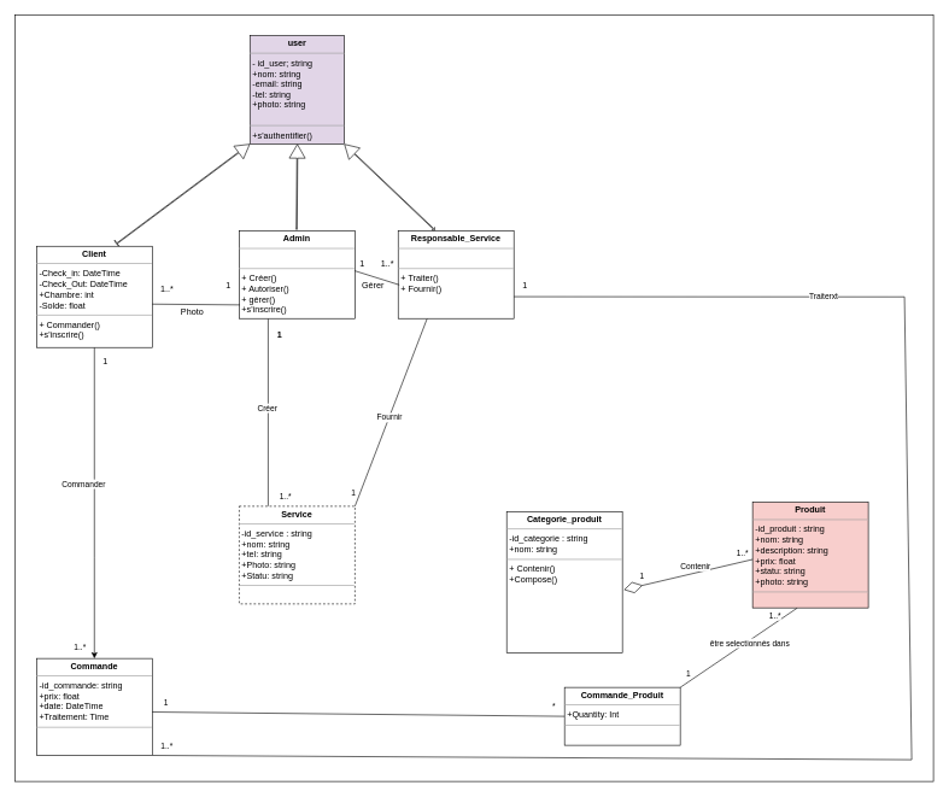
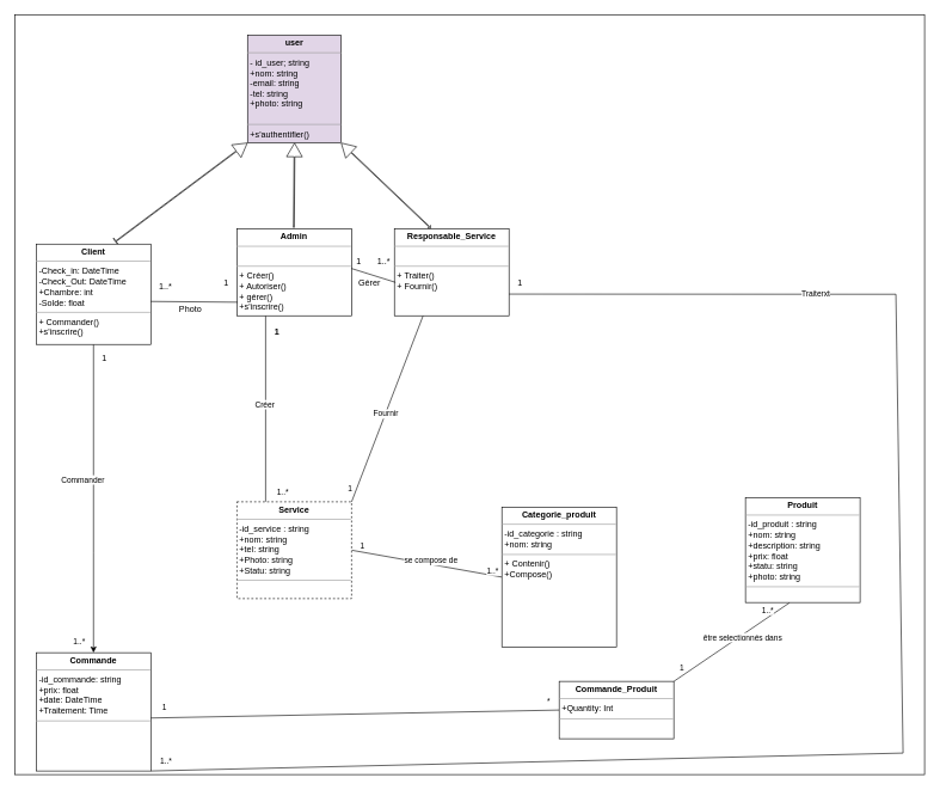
  <mxCell id="0" />
  <mxCell id="1" parent="0" />
  <mxCell id="2" value="" style="rounded=0;whiteSpace=wrap;html=1;" parent="1" vertex="1"><mxGeometry x="20" y="20" width="1270" height="1060" as="geometry" /></mxCell>
  <mxCell id="3" value="1" style="text;align=center;fontStyle=1;verticalAlign=middle;spacingLeft=3;spacingRight=3;strokeColor=none;rotatable=0;points=[[0,0.5],[1,0.5]];portConstraint=eastwest;html=1;" parent="1" vertex="1"><mxGeometry x="368" y="450" width="36" height="24" as="geometry" /></mxCell>
  <mxCell id="4" value="" style="endArrow=none;html=1;rounded=0;exitX=0.997;exitY=0.552;exitDx=0;exitDy=0;exitPerimeter=0;entryX=0;entryY=0.5;entryDx=0;entryDy=0;" parent="1" source="40" edge="1" target="39"><mxGeometry width="50" height="50" relative="1" as="geometry"><mxPoint x="610" y="1119.664" as="sourcePoint" /><mxPoint x="800" y="1092" as="targetPoint" /></mxGeometry></mxCell>
  <mxCell id="5" value="*" style="edgeLabel;html=1;align=center;verticalAlign=middle;resizable=0;points=[];" vertex="1" connectable="0" parent="4"><mxGeometry x="0.946" y="2" relative="1" as="geometry"><mxPoint y="-11" as="offset" /></mxGeometry></mxCell>
  <mxCell id="6" value="1" style="edgeLabel;html=1;align=center;verticalAlign=middle;resizable=0;points=[];" vertex="1" connectable="0" parent="4"><mxGeometry x="-0.934" y="2" relative="1" as="geometry"><mxPoint y="-12" as="offset" /></mxGeometry></mxCell>
  <mxCell id="7" value="1" style="text;html=1;align=center;verticalAlign=middle;resizable=0;points=[];autosize=1;strokeColor=none;fillColor=none;" parent="1" vertex="1"><mxGeometry x="580" y="409" width="30" height="30" as="geometry" /></mxCell>
  <mxCell id="8" value="" style="endArrow=none;html=1;rounded=0;exitX=1;exitY=0;exitDx=0;exitDy=0;entryX=0.386;entryY=1.001;entryDx=0;entryDy=0;entryPerimeter=0;" parent="1" source="39" target="38" edge="1"><mxGeometry relative="1" as="geometry"><mxPoint x="1097.22" y="947.88" as="sourcePoint" /><mxPoint x="1194.86" y="927.68" as="targetPoint" /><Array as="points" /></mxGeometry></mxCell>
  <mxCell id="9" value="être selectionnés dans" style="edgeLabel;html=1;align=center;verticalAlign=middle;resizable=0;points=[];" parent="8" vertex="1" connectable="0"><mxGeometry x="0.158" y="-2" relative="1" as="geometry"><mxPoint x="1" as="offset" /></mxGeometry></mxCell>
  <mxCell id="10" value="1" style="edgeLabel;html=1;align=center;verticalAlign=middle;resizable=0;points=[];" vertex="1" connectable="0" parent="8"><mxGeometry x="-0.807" y="1" relative="1" as="geometry"><mxPoint x="-5" y="-7" as="offset" /></mxGeometry></mxCell>
  <mxCell id="11" value="1..*" style="edgeLabel;html=1;align=center;verticalAlign=middle;resizable=0;points=[];" vertex="1" connectable="0" parent="8"><mxGeometry x="0.811" y="-3" relative="1" as="geometry"><mxPoint x="-18" y="-3" as="offset" /></mxGeometry></mxCell>
  <mxCell id="12" style="rounded=0;orthogonalLoop=1;jettySize=auto;html=1;exitX=0.25;exitY=1;exitDx=0;exitDy=0;entryX=0.25;entryY=0;entryDx=0;entryDy=0;endArrow=none;endFill=0;" parent="1" source="15" target="20" edge="1"><mxGeometry relative="1" as="geometry" /></mxCell>
  <mxCell id="13" value="Créer" style="edgeLabel;html=1;align=center;verticalAlign=middle;resizable=0;points=[];" parent="12" vertex="1" connectable="0"><mxGeometry x="-0.049" y="-2" relative="1" as="geometry"><mxPoint as="offset" /></mxGeometry></mxCell>
  <mxCell id="14" value="1..*" style="edgeLabel;html=1;align=center;verticalAlign=middle;resizable=0;points=[];" vertex="1" connectable="0" parent="12"><mxGeometry x="0.885" y="1" relative="1" as="geometry"><mxPoint x="22" as="offset" /></mxGeometry></mxCell>
  <mxCell id="15" value="&lt;p style=&quot;margin:0px;margin-top:4px;text-align:center;&quot;&gt;&lt;b&gt;Admin&lt;/b&gt;&lt;/p&gt;&lt;hr size=&quot;1&quot;&gt;&lt;p style=&quot;margin:0px;margin-left:4px;&quot;&gt;&lt;br&gt;&lt;/p&gt;&lt;hr size=&quot;1&quot;&gt;&lt;p style=&quot;margin:0px;margin-left:4px;&quot;&gt;+ Créer()&lt;/p&gt;&lt;p style=&quot;margin:0px;margin-left:4px;&quot;&gt;+ Autoriser()&lt;/p&gt;&lt;p style=&quot;margin:0px;margin-left:4px;&quot;&gt;+ gérer()&lt;/p&gt;&lt;p style=&quot;margin:0px;margin-left:4px;&quot;&gt;+s'inscrire()&lt;/p&gt;" style="verticalAlign=top;align=left;overflow=fill;fontSize=12;fontFamily=Helvetica;html=1;whiteSpace=wrap;" parent="1" vertex="1"><mxGeometry x="330.25" y="318.7" width="160" height="121.3" as="geometry" /></mxCell>
+ <mxCell id="16" style="rounded=0;orthogonalLoop=1;jettySize=auto;html=1;exitX=1;exitY=0.5;exitDx=0;exitDy=0;entryX=0;entryY=0.5;entryDx=0;entryDy=0;endArrow=none;endFill=0;" parent="1" source="20" target="33" edge="1"><mxGeometry relative="1" as="geometry"><mxPoint x="798.16" y="840.29" as="targetPoint" /></mxGeometry></mxCell>
+ <mxCell id="17" value="1" style="edgeLabel;html=1;align=center;verticalAlign=middle;resizable=0;points=[];" vertex="1" connectable="0" parent="16"><mxGeometry x="-0.906" y="1" relative="1" as="geometry"><mxPoint x="4" y="-7" as="offset" /></mxGeometry></mxCell>
+ <mxCell id="18" value="1..*" style="edgeLabel;html=1;align=center;verticalAlign=middle;resizable=0;points=[];" vertex="1" connectable="0" parent="16"><mxGeometry x="0.874" y="-1" relative="1" as="geometry"><mxPoint y="-8" as="offset" /></mxGeometry></mxCell>
+ <mxCell id="19" value="se compose de" style="edgeLabel;html=1;align=center;verticalAlign=middle;resizable=0;points=[];" vertex="1" connectable="0" parent="16"><mxGeometry x="0.151" relative="1" as="geometry"><mxPoint x="-11" y="-7" as="offset" /></mxGeometry></mxCell>
  <mxCell id="20" value="&lt;p style=&quot;margin:0px;margin-top:4px;text-align:center;&quot;&gt;&lt;b&gt;Service&lt;/b&gt;&lt;/p&gt;&lt;hr size=&quot;1&quot;&gt;&lt;p style=&quot;margin:0px;margin-left:4px;&quot;&gt;-id_service : string&lt;/p&gt;&lt;p style=&quot;margin:0px;margin-left:4px;&quot;&gt;&lt;span style=&quot;background-color: initial;&quot;&gt;+nom: string&lt;/span&gt;&lt;/p&gt;&lt;p style=&quot;margin:0px;margin-left:4px;&quot;&gt;&lt;span style=&quot;background-color: initial;&quot;&gt;+tel&lt;/span&gt;&lt;span style=&quot;background-color: initial;&quot;&gt;: string&lt;/span&gt;&lt;/p&gt;&lt;p style=&quot;margin:0px;margin-left:4px;&quot;&gt;+Photo: string&lt;/p&gt;&lt;p style=&quot;margin:0px;margin-left:4px;&quot;&gt;+Statu: string&lt;/p&gt;&lt;hr size=&quot;1&quot;&gt;&lt;p style=&quot;margin:0px;margin-left:4px;&quot;&gt;&lt;br&gt;&lt;/p&gt;" style="verticalAlign=top;align=left;overflow=fill;fontSize=12;fontFamily=Helvetica;html=1;whiteSpace=wrap;dashed=1;" parent="1" vertex="1"><mxGeometry x="330.25" y="699.5" width="160" height="135" as="geometry" /></mxCell>
  <mxCell id="21" style="rounded=0;orthogonalLoop=1;jettySize=auto;html=1;exitX=0.25;exitY=1;exitDx=0;exitDy=0;endArrow=none;endFill=0;entryX=1;entryY=0;entryDx=0;entryDy=0;" parent="1" source="24" target="20" edge="1"><mxGeometry relative="1" as="geometry"><mxPoint x="510" y="771.212" as="targetPoint" /></mxGeometry></mxCell>
  <mxCell id="22" value="Fournir" style="edgeLabel;html=1;align=center;verticalAlign=middle;resizable=0;points=[];" parent="21" vertex="1" connectable="0"><mxGeometry x="0.049" relative="1" as="geometry"><mxPoint as="offset" /></mxGeometry></mxCell>
  <mxCell id="23" value="1" style="edgeLabel;html=1;align=center;verticalAlign=middle;resizable=0;points=[];" vertex="1" connectable="0" parent="21"><mxGeometry x="0.865" y="-1" relative="1" as="geometry"><mxPoint x="-9" as="offset" /></mxGeometry></mxCell>
  <mxCell id="24" value="&lt;p style=&quot;margin:0px;margin-top:4px;text-align:center;&quot;&gt;&lt;b&gt;Responsable_Service&lt;/b&gt;&lt;/p&gt;&lt;hr size=&quot;1&quot;&gt;&lt;p style=&quot;margin:0px;margin-left:4px;&quot;&gt;&lt;br&gt;&lt;/p&gt;&lt;hr size=&quot;1&quot;&gt;&lt;p style=&quot;margin:0px;margin-left:4px;&quot;&gt;+ Traiter()&lt;/p&gt;&lt;p style=&quot;margin:0px;margin-left:4px;&quot;&gt;+ Fournir()&lt;/p&gt;" style="verticalAlign=top;align=left;overflow=fill;fontSize=12;fontFamily=Helvetica;html=1;whiteSpace=wrap;" parent="1" vertex="1"><mxGeometry x="550" y="319" width="160" height="121" as="geometry" /></mxCell>
  <mxCell id="25" value="" style="shape=flexArrow;endArrow=classic;startArrow=classic;html=1;rounded=0;width=1;startSize=0.6;startWidth=3.158;entryX=1;entryY=1;entryDx=0;entryDy=0;" parent="1" target="28" edge="1"><mxGeometry width="100" height="100" relative="1" as="geometry"><mxPoint x="601" y="318" as="sourcePoint" /><mxPoint x="443" y="199" as="targetPoint" /></mxGeometry></mxCell>
  <mxCell id="26" value="" style="shape=flexArrow;endArrow=classic;startArrow=classic;html=1;rounded=0;width=1;startSize=0.38;startWidth=0;" parent="1" edge="1"><mxGeometry width="100" height="100" relative="1" as="geometry"><mxPoint x="409.63" y="317.7" as="sourcePoint" /><mxPoint x="410.63" y="198.7" as="targetPoint" /></mxGeometry></mxCell>
  <mxCell id="27" value="" style="shape=flexArrow;endArrow=classic;startArrow=classic;html=1;rounded=0;width=1;startSize=0.032;startWidth=9.474;entryX=0;entryY=1;entryDx=0;entryDy=0;" parent="1" target="28" edge="1"><mxGeometry width="100" height="100" relative="1" as="geometry"><mxPoint x="160" y="337" as="sourcePoint" /><mxPoint x="316" y="210" as="targetPoint" /></mxGeometry></mxCell>
  <mxCell id="28" value="&lt;p style=&quot;margin:0px;margin-top:4px;text-align:center;&quot;&gt;&lt;b&gt;user&lt;/b&gt;&lt;/p&gt;&lt;hr size=&quot;1&quot;&gt;&lt;p style=&quot;margin:0px;margin-left:4px;&quot;&gt;- id_user; string&lt;/p&gt;&lt;p style=&quot;margin:0px;margin-left:4px;&quot;&gt;+nom: string&lt;/p&gt;&lt;p style=&quot;margin:0px;margin-left:4px;&quot;&gt;-email: string&lt;/p&gt;&lt;p style=&quot;margin:0px;margin-left:4px;&quot;&gt;-tel: string&lt;/p&gt;&lt;p style=&quot;margin:0px;margin-left:4px;&quot;&gt;+photo: string&lt;/p&gt;&lt;p style=&quot;margin:0px;margin-left:4px;&quot;&gt;&lt;br&gt;&lt;/p&gt;&lt;hr size=&quot;1&quot;&gt;&lt;p style=&quot;margin:0px;margin-left:4px;&quot;&gt;+s'authentifier()&lt;/p&gt;" style="verticalAlign=top;align=left;overflow=fill;fontSize=12;fontFamily=Helvetica;html=1;whiteSpace=wrap;fillColor=#e1d5e7;" parent="1" vertex="1"><mxGeometry x="345" y="48.7" width="130.5" height="150" as="geometry" /></mxCell>
  <mxCell id="29" style="rounded=0;orthogonalLoop=1;jettySize=auto;html=1;exitX=0.5;exitY=1;exitDx=0;exitDy=0;entryX=0.5;entryY=0;entryDx=0;entryDy=0;" parent="1" source="32" target="40" edge="1"><mxGeometry relative="1" as="geometry"><Array as="points"><mxPoint x="130" y="770" /></Array></mxGeometry></mxCell>
  <mxCell id="30" value="Commander&lt;br&gt;" style="edgeLabel;html=1;align=center;verticalAlign=middle;resizable=0;points=[];" parent="29" vertex="1" connectable="0"><mxGeometry x="-0.128" y="3" relative="1" as="geometry"><mxPoint x="-19" y="1" as="offset" /></mxGeometry></mxCell>
  <mxCell id="31" value="1..*" style="edgeLabel;html=1;align=center;verticalAlign=middle;resizable=0;points=[];" vertex="1" connectable="0" parent="29"><mxGeometry x="0.922" y="3" relative="1" as="geometry"><mxPoint x="-24" as="offset" /></mxGeometry></mxCell>
  <mxCell id="32" value="&lt;p style=&quot;margin:0px;margin-top:4px;text-align:center;&quot;&gt;&lt;b&gt;Client&lt;/b&gt;&lt;/p&gt;&lt;hr size=&quot;1&quot;&gt;&lt;p style=&quot;margin:0px;margin-left:4px;&quot;&gt;-Check_in: DateTime&lt;/p&gt;&lt;p style=&quot;margin:0px;margin-left:4px;&quot;&gt;-Check_Out: DateTime&lt;/p&gt;&lt;p style=&quot;margin:0px;margin-left:4px;&quot;&gt;+Chambre: int&lt;/p&gt;&lt;p style=&quot;margin:0px;margin-left:4px;&quot;&gt;-Solde: float&lt;/p&gt;&lt;hr size=&quot;1&quot;&gt;&lt;p style=&quot;margin:0px;margin-left:4px;&quot;&gt;+ Commander()&lt;/p&gt;&lt;p style=&quot;margin:0px;margin-left:4px;&quot;&gt;+s'inscrire()&lt;/p&gt;" style="verticalAlign=top;align=left;overflow=fill;fontSize=12;fontFamily=Helvetica;html=1;whiteSpace=wrap;" parent="1" vertex="1"><mxGeometry x="50" y="340" width="160" height="140" as="geometry" /></mxCell>
  <mxCell id="33" value="&lt;p style=&quot;margin:0px;margin-top:4px;text-align:center;&quot;&gt;&lt;b&gt;Categorie_produit&lt;/b&gt;&lt;/p&gt;&lt;hr size=&quot;1&quot;&gt;&lt;p style=&quot;margin:0px;margin-left:4px;&quot;&gt;-id_categorie : string&lt;/p&gt;&lt;p style=&quot;margin:0px;margin-left:4px;&quot;&gt;&lt;span style=&quot;background-color: initial;&quot;&gt;+nom: string&lt;/span&gt;&lt;/p&gt;&lt;hr size=&quot;1&quot;&gt;&lt;p style=&quot;margin:0px;margin-left:4px;&quot;&gt;+ Contenir()&lt;/p&gt;&lt;p style=&quot;margin:0px;margin-left:4px;&quot;&gt;+Compose()&lt;/p&gt;" style="verticalAlign=top;align=left;overflow=fill;fontSize=12;fontFamily=Helvetica;html=1;whiteSpace=wrap;" parent="1" vertex="1"><mxGeometry x="700" y="707" width="160" height="195" as="geometry" /></mxCell>
- <mxCell id="34" value="" style="endArrow=diamondThin;endFill=0;endSize=24;html=1;rounded=0;exitX=0.005;exitY=0.54;exitDx=0;exitDy=0;entryX=1.012;entryY=0.554;entryDx=0;entryDy=0;entryPerimeter=0;exitPerimeter=0;" parent="1" source="38" target="33" edge="1"><mxGeometry width="160" relative="1" as="geometry"><mxPoint x="1142" y="841.5" as="sourcePoint" /><mxPoint x="1010" y="843.5" as="targetPoint" /></mxGeometry></mxCell>
- <mxCell id="35" value="1..*" style="edgeLabel;html=1;align=center;verticalAlign=middle;resizable=0;points=[];" vertex="1" connectable="0" parent="34"><mxGeometry x="-0.835" y="-2" relative="1" as="geometry"><mxPoint y="-11" as="offset" /></mxGeometry></mxCell>
- <mxCell id="36" value="1" style="edgeLabel;html=1;align=center;verticalAlign=middle;resizable=0;points=[];" vertex="1" connectable="0" parent="34"><mxGeometry x="0.715" y="-2" relative="1" as="geometry"><mxPoint y="-11" as="offset" /></mxGeometry></mxCell>
- <mxCell id="37" value="Contenir" style="edgeLabel;html=1;align=center;verticalAlign=middle;resizable=0;points=[];" vertex="1" connectable="0" parent="34"><mxGeometry x="0.092" relative="1" as="geometry"><mxPoint x="17" y="-13" as="offset" /></mxGeometry></mxCell>
- <mxCell id="38" value="&lt;p style=&quot;margin:0px;margin-top:4px;text-align:center;&quot;&gt;&lt;b&gt;Produit&lt;/b&gt;&lt;/p&gt;&lt;hr size=&quot;1&quot;&gt;&lt;p style=&quot;margin:0px;margin-left:4px;&quot;&gt;-id_produit : string&lt;/p&gt;&lt;p style=&quot;margin:0px;margin-left:4px;&quot;&gt;&lt;span style=&quot;background-color: initial;&quot;&gt;+nom: string&lt;/span&gt;&lt;/p&gt;&lt;p style=&quot;margin:0px;margin-left:4px;&quot;&gt;+description: string&lt;/p&gt;&lt;p style=&quot;margin:0px;margin-left:4px;&quot;&gt;+prix: float&lt;/p&gt;&lt;p style=&quot;margin:0px;margin-left:4px;&quot;&gt;+statu: string&lt;/p&gt;&lt;p style=&quot;margin:0px;margin-left:4px;&quot;&gt;+photo: string&lt;/p&gt;&lt;hr size=&quot;1&quot;&gt;&lt;p style=&quot;margin:0px;margin-left:4px;&quot;&gt;&lt;br&gt;&lt;/p&gt;" style="verticalAlign=top;align=left;overflow=fill;fontSize=12;fontFamily=Helvetica;html=1;whiteSpace=wrap;fillColor=#f8cecc;" parent="1" vertex="1"><mxGeometry x="1040" y="694" width="160" height="146" as="geometry" /></mxCell>
+ <mxCell id="38" value="&lt;p style=&quot;margin:0px;margin-top:4px;text-align:center;&quot;&gt;&lt;b&gt;Produit&lt;/b&gt;&lt;/p&gt;&lt;hr size=&quot;1&quot;&gt;&lt;p style=&quot;margin:0px;margin-left:4px;&quot;&gt;-id_produit : string&lt;/p&gt;&lt;p style=&quot;margin:0px;margin-left:4px;&quot;&gt;&lt;span style=&quot;background-color: initial;&quot;&gt;+nom: string&lt;/span&gt;&lt;/p&gt;&lt;p style=&quot;margin:0px;margin-left:4px;&quot;&gt;+description: string&lt;/p&gt;&lt;p style=&quot;margin:0px;margin-left:4px;&quot;&gt;+prix: float&lt;/p&gt;&lt;p style=&quot;margin:0px;margin-left:4px;&quot;&gt;+statu: string&lt;/p&gt;&lt;p style=&quot;margin:0px;margin-left:4px;&quot;&gt;+photo: string&lt;/p&gt;&lt;hr size=&quot;1&quot;&gt;&lt;p style=&quot;margin:0px;margin-left:4px;&quot;&gt;&lt;br&gt;&lt;/p&gt;" style="verticalAlign=top;align=left;overflow=fill;fontSize=12;fontFamily=Helvetica;html=1;whiteSpace=wrap;" parent="1" vertex="1"><mxGeometry x="1040" y="694" width="160" height="146" as="geometry" /></mxCell>
  <mxCell id="39" value="&lt;p style=&quot;margin:0px;margin-top:4px;text-align:center;&quot;&gt;&lt;b&gt;Commande_Produit&lt;/b&gt;&lt;/p&gt;&lt;hr size=&quot;1&quot;&gt;&lt;p style=&quot;margin:0px;margin-left:4px;&quot;&gt;&lt;span style=&quot;background-color: initial;&quot;&gt;+Quantity: Int&lt;/span&gt;&lt;/p&gt;&lt;hr size=&quot;1&quot;&gt;&lt;p style=&quot;margin:0px;margin-left:4px;&quot;&gt;&lt;br&gt;&lt;/p&gt;" style="verticalAlign=top;align=left;overflow=fill;fontSize=12;fontFamily=Helvetica;html=1;whiteSpace=wrap;" parent="1" vertex="1"><mxGeometry x="780" y="950" width="160" height="80" as="geometry" /></mxCell>
- <mxCell id="40" value="&lt;p style=&quot;margin:0px;margin-top:4px;text-align:center;&quot;&gt;&lt;b&gt;Commande&lt;/b&gt;&lt;/p&gt;&lt;hr size=&quot;1&quot;&gt;&lt;p style=&quot;margin:0px;margin-left:4px;&quot;&gt;&lt;span style=&quot;background-color: initial;&quot;&gt;-id_commande: string&lt;/span&gt;&lt;/p&gt;&lt;p style=&quot;margin:0px;margin-left:4px;&quot;&gt;&lt;span style=&quot;background-color: initial;&quot;&gt;+prix: float&lt;/span&gt;&lt;/p&gt;&lt;p style=&quot;margin:0px;margin-left:4px;&quot;&gt;+date: DateTime&lt;/p&gt;&lt;p style=&quot;margin:0px;margin-left:4px;&quot;&gt;+Traitement: Time&lt;/p&gt;&lt;hr size=&quot;1&quot;&gt;&lt;p style=&quot;margin:0px;margin-left:4px;&quot;&gt;&lt;br&gt;&lt;/p&gt;" style="verticalAlign=top;align=left;overflow=fill;fontSize=12;fontFamily=Helvetica;html=1;whiteSpace=wrap;" parent="1" vertex="1"><mxGeometry x="50" y="910" width="160" height="134" as="geometry" /></mxCell>
+ <mxCell id="40" value="&lt;p style=&quot;margin:0px;margin-top:4px;text-align:center;&quot;&gt;&lt;b&gt;Commande&lt;/b&gt;&lt;/p&gt;&lt;hr size=&quot;1&quot;&gt;&lt;p style=&quot;margin:0px;margin-left:4px;&quot;&gt;&lt;span style=&quot;background-color: initial;&quot;&gt;-id_commande: string&lt;/span&gt;&lt;/p&gt;&lt;p style=&quot;margin:0px;margin-left:4px;&quot;&gt;&lt;span style=&quot;background-color: initial;&quot;&gt;+prix: float&lt;/span&gt;&lt;/p&gt;&lt;p style=&quot;margin:0px;margin-left:4px;&quot;&gt;+date: DateTime&lt;/p&gt;&lt;p style=&quot;margin:0px;margin-left:4px;&quot;&gt;+Traitement: Time&lt;/p&gt;&lt;hr size=&quot;1&quot;&gt;&lt;p style=&quot;margin:0px;margin-left:4px;&quot;&gt;&lt;br&gt;&lt;/p&gt;" style="verticalAlign=top;align=left;overflow=fill;fontSize=12;fontFamily=Helvetica;html=1;whiteSpace=wrap;" parent="1" vertex="1"><mxGeometry x="50" y="910" width="160" height="165" as="geometry" /></mxCell>
  <mxCell id="41" value="1" style="text;html=1;align=center;verticalAlign=middle;resizable=0;points=[];autosize=1;strokeColor=none;fillColor=none;" parent="1" vertex="1"><mxGeometry x="300.25" y="379" width="30" height="30" as="geometry" /></mxCell>
  <mxCell id="42" value="1..*" style="text;html=1;align=center;verticalAlign=middle;resizable=0;points=[];autosize=1;strokeColor=none;fillColor=none;" parent="1" vertex="1"><mxGeometry x="210" y="385" width="40" height="30" as="geometry" /></mxCell>
  <mxCell id="43" value="Photo" style="text;html=1;align=center;verticalAlign=middle;resizable=0;points=[];autosize=1;strokeColor=none;fillColor=none;" parent="1" vertex="1"><mxGeometry x="230.25" y="416" width="70" height="30" as="geometry" /></mxCell>
  <mxCell id="44" value="" style="endArrow=none;html=1;rounded=0;entryX=0.005;entryY=0.844;entryDx=0;entryDy=0;entryPerimeter=0;" parent="1" target="15" edge="1"><mxGeometry width="50" height="50" relative="1" as="geometry"><mxPoint x="210" y="420" as="sourcePoint" /><mxPoint x="270" y="412" as="targetPoint" /></mxGeometry></mxCell>
  <mxCell id="45" value="" style="endArrow=none;html=1;rounded=0;entryX=0.01;entryY=0.615;entryDx=0;entryDy=0;entryPerimeter=0;" parent="1" target="24" edge="1"><mxGeometry width="50" height="50" relative="1" as="geometry"><mxPoint x="490" y="374" as="sourcePoint" /><mxPoint x="364" y="515" as="targetPoint" /></mxGeometry></mxCell>
  <mxCell id="46" value="Gérer" style="text;html=1;align=center;verticalAlign=middle;resizable=0;points=[];autosize=1;strokeColor=none;fillColor=none;" parent="1" vertex="1"><mxGeometry x="490.25" y="379" width="50" height="30" as="geometry" /></mxCell>
  <mxCell id="47" value="1" style="text;html=1;align=center;verticalAlign=middle;resizable=0;points=[];autosize=1;strokeColor=none;fillColor=none;" parent="1" vertex="1"><mxGeometry x="485" y="349" width="30" height="30" as="geometry" /></mxCell>
  <mxCell id="48" value="1..*" style="text;html=1;align=center;verticalAlign=middle;resizable=0;points=[];autosize=1;strokeColor=none;fillColor=none;" parent="1" vertex="1"><mxGeometry x="515" y="349" width="40" height="30" as="geometry" /></mxCell>
  <mxCell id="49" value="1" style="text;html=1;align=center;verticalAlign=middle;resizable=0;points=[];autosize=1;strokeColor=none;fillColor=none;" parent="1" vertex="1"><mxGeometry x="130" y="485" width="30" height="30" as="geometry" /></mxCell>
  <mxCell id="50" value="" style="endArrow=none;html=1;rounded=0;exitX=1;exitY=1;exitDx=0;exitDy=0;entryX=1;entryY=0.75;entryDx=0;entryDy=0;" parent="1" source="40" target="24" edge="1"><mxGeometry width="50" height="50" relative="1" as="geometry"><mxPoint x="1380" y="1140" as="sourcePoint" /><mxPoint x="1420" y="440" as="targetPoint" /><Array as="points"><mxPoint x="1260" y="1050" /><mxPoint x="1250" y="410" /></Array></mxGeometry></mxCell>
  <mxCell id="51" value="Traiterxt" style="edgeLabel;html=1;align=center;verticalAlign=middle;resizable=0;points=[];" parent="50" vertex="1" connectable="0"><mxGeometry x="0.617" relative="1" as="geometry"><mxPoint as="offset" /></mxGeometry></mxCell>
  <mxCell id="52" value="1..*" style="edgeLabel;html=1;align=center;verticalAlign=middle;resizable=0;points=[];" vertex="1" connectable="0" parent="50"><mxGeometry x="-0.982" y="-1" relative="1" as="geometry"><mxPoint y="-15" as="offset" /></mxGeometry></mxCell>
  <mxCell id="53" value="1" style="text;html=1;align=center;verticalAlign=middle;resizable=0;points=[];autosize=1;strokeColor=none;fillColor=none;" parent="1" vertex="1"><mxGeometry x="710" y="379" width="30" height="30" as="geometry" /></mxCell>
